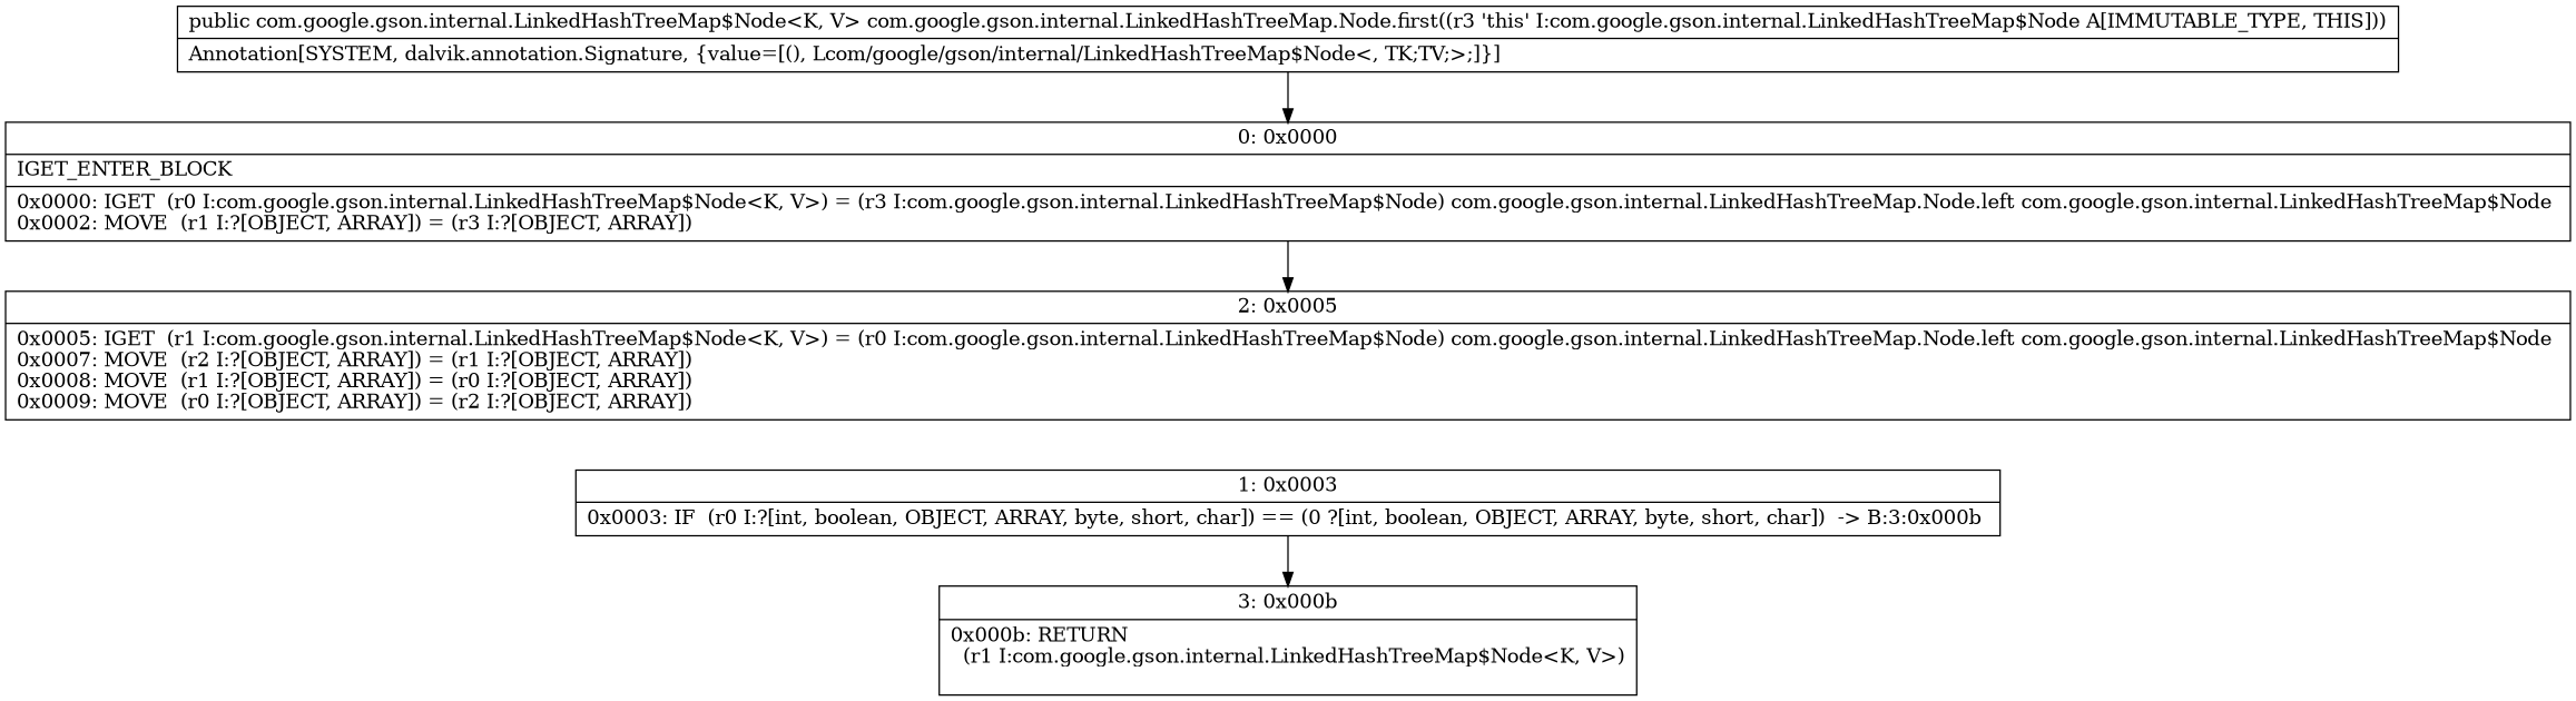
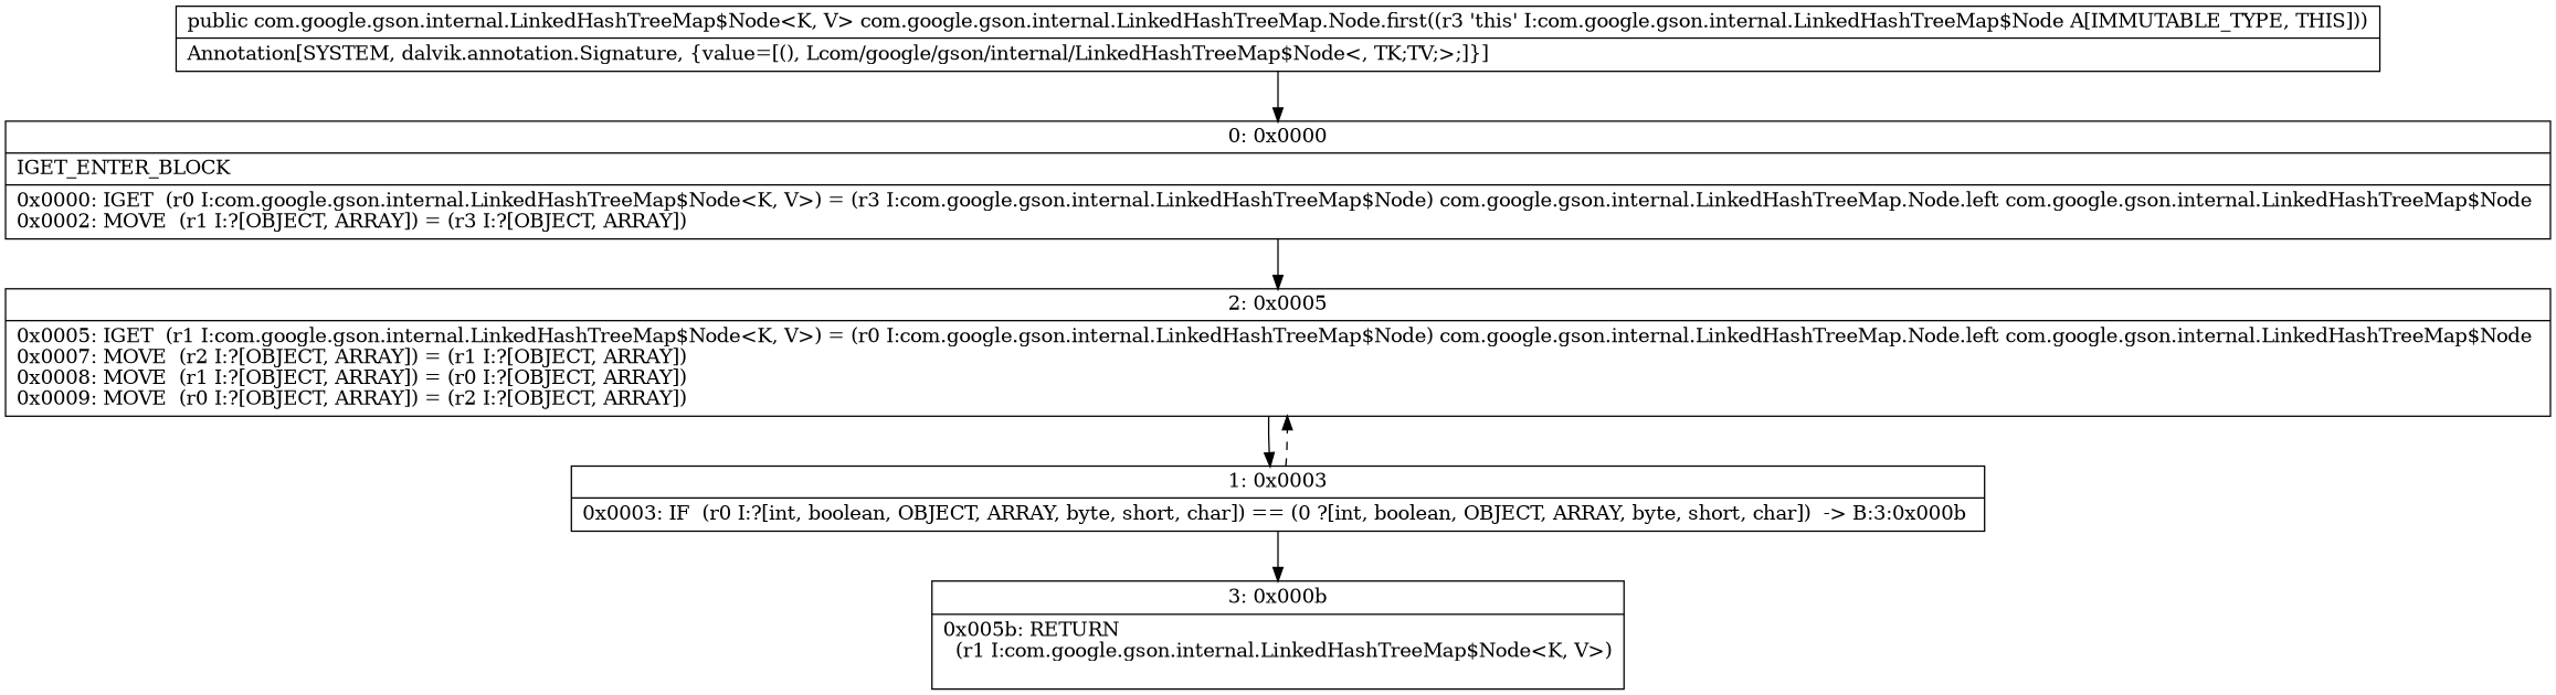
  digraph {
    node [shape=record]
    n1 [label="{0\:\ 0x0000|IGET_ENTER_BLOCK\l|0x0000: IGET  (r0 I:com.google.gson.internal.LinkedHashTreeMap$Node\<K, V\>) = (r3 I:com.google.gson.internal.LinkedHashTreeMap$Node) com.google.gson.internal.LinkedHashTreeMap.Node.left com.google.gson.internal.LinkedHashTreeMap$Node \l0x0002: MOVE  (r1 I:?[OBJECT, ARRAY]) = (r3 I:?[OBJECT, ARRAY]) \l}"]
    n2 [label="{2\:\ 0x0005|0x0005: IGET  (r1 I:com.google.gson.internal.LinkedHashTreeMap$Node\<K, V\>) = (r0 I:com.google.gson.internal.LinkedHashTreeMap$Node) com.google.gson.internal.LinkedHashTreeMap.Node.left com.google.gson.internal.LinkedHashTreeMap$Node \l0x0007: MOVE  (r2 I:?[OBJECT, ARRAY]) = (r1 I:?[OBJECT, ARRAY]) \l0x0008: MOVE  (r1 I:?[OBJECT, ARRAY]) = (r0 I:?[OBJECT, ARRAY]) \l0x0009: MOVE  (r0 I:?[OBJECT, ARRAY]) = (r2 I:?[OBJECT, ARRAY]) \l}"]
    n3 [label="{1\:\ 0x0003|0x0003: IF  (r0 I:?[int, boolean, OBJECT, ARRAY, byte, short, char]) == (0 ?[int, boolean, OBJECT, ARRAY, byte, short, char])  \-\> B:3:0x000b \l}"]
-   n4 [label="{3\:\ 0x000b|0x000b: RETURN  \l  (r1 I:com.google.gson.internal.LinkedHashTreeMap$Node\<K, V\>)\l \l}"]
+   n4 [label="{3\:\ 0x000b|0x005b: RETURN  \l  (r1 I:com.google.gson.internal.LinkedHashTreeMap$Node\<K, V\>)\l \l}"]
    n5 [label="{public com.google.gson.internal.LinkedHashTreeMap$Node\<K, V\> com.google.gson.internal.LinkedHashTreeMap.Node.first((r3 'this' I:com.google.gson.internal.LinkedHashTreeMap$Node A[IMMUTABLE_TYPE, THIS]))  | Annotation[SYSTEM, dalvik.annotation.Signature, \{value=[(), Lcom\/google\/gson\/internal\/LinkedHashTreeMap$Node\<, TK;TV;\>;]\}]\l}"]
    n1 -> n2
+   n2 -> n3
+   n3 -> n2 [style=dashed]
    n3 -> n4
    n5 -> n1
  }
